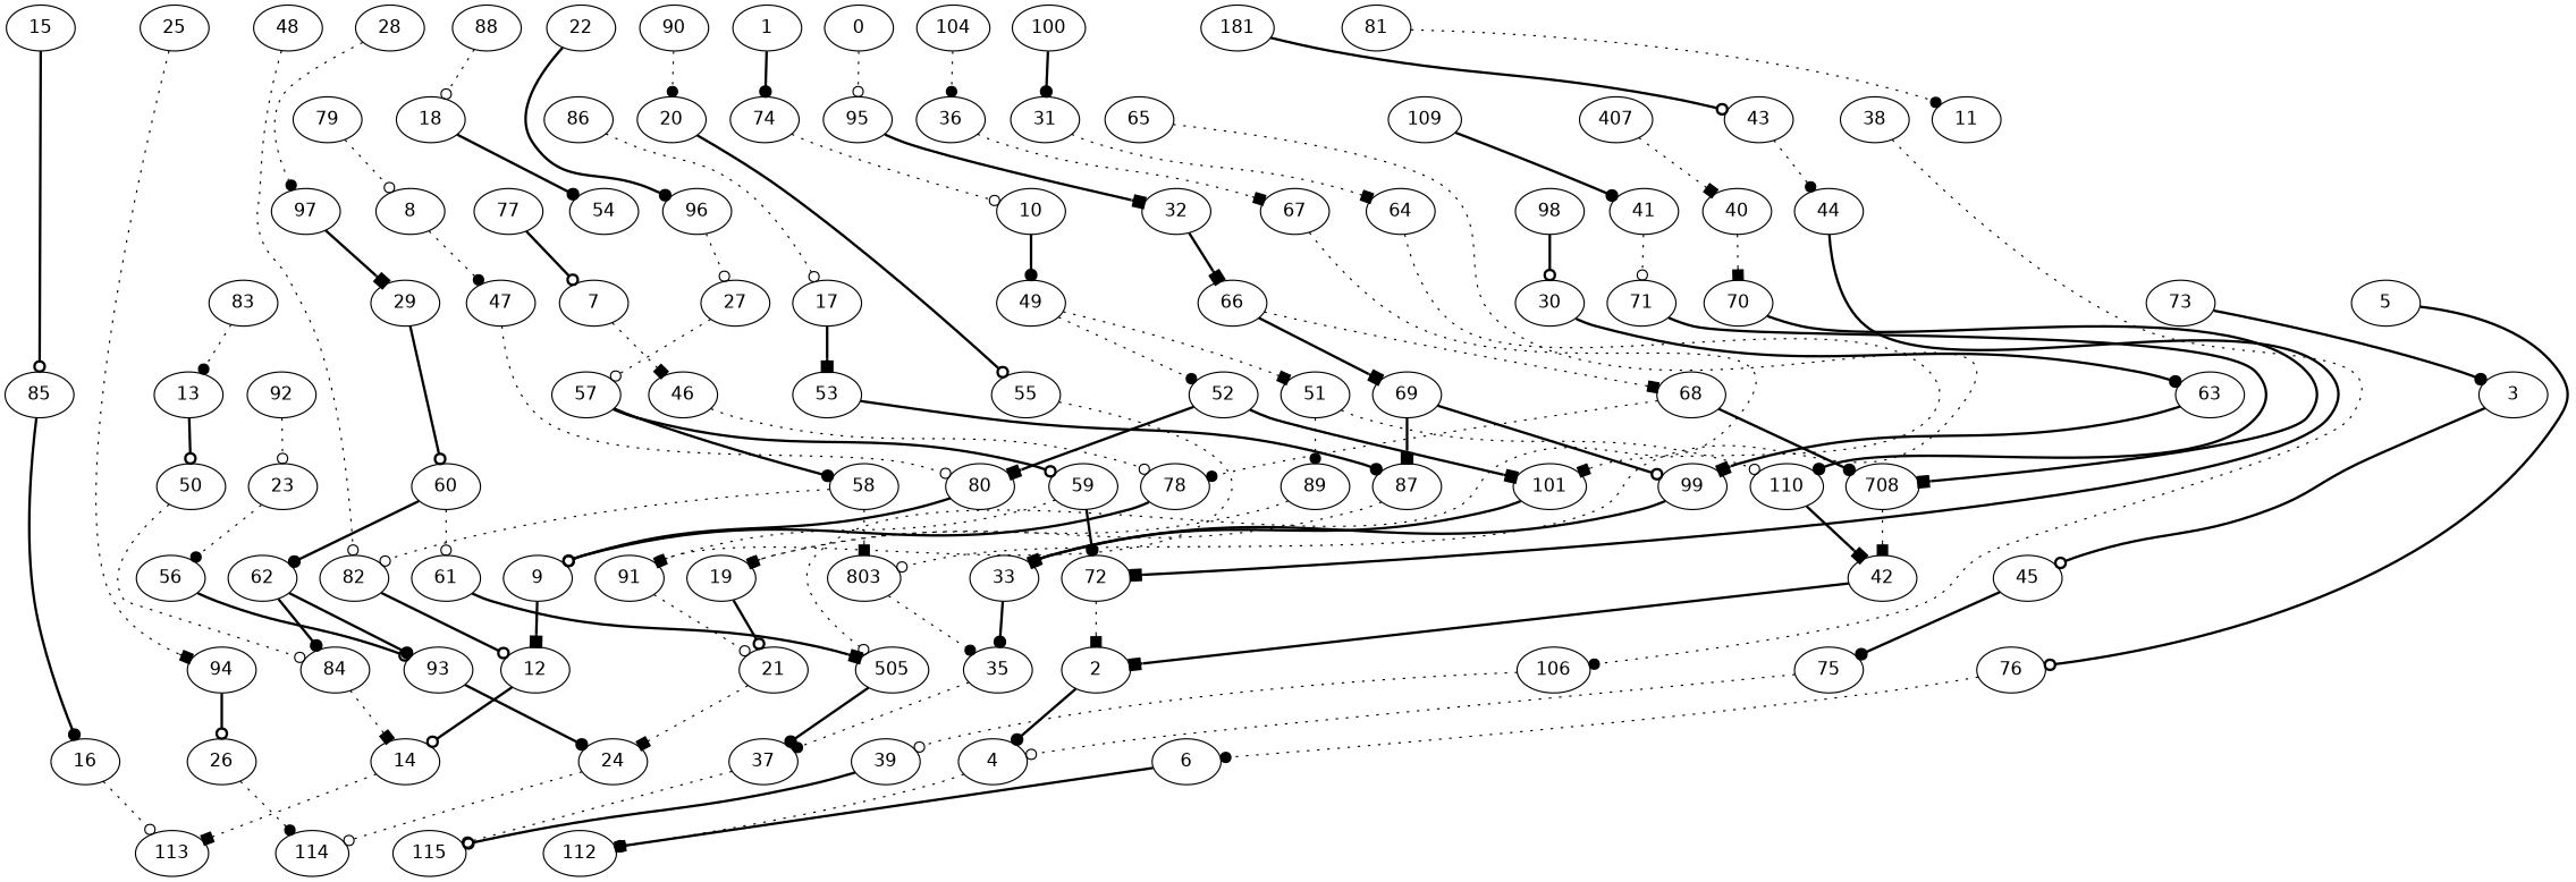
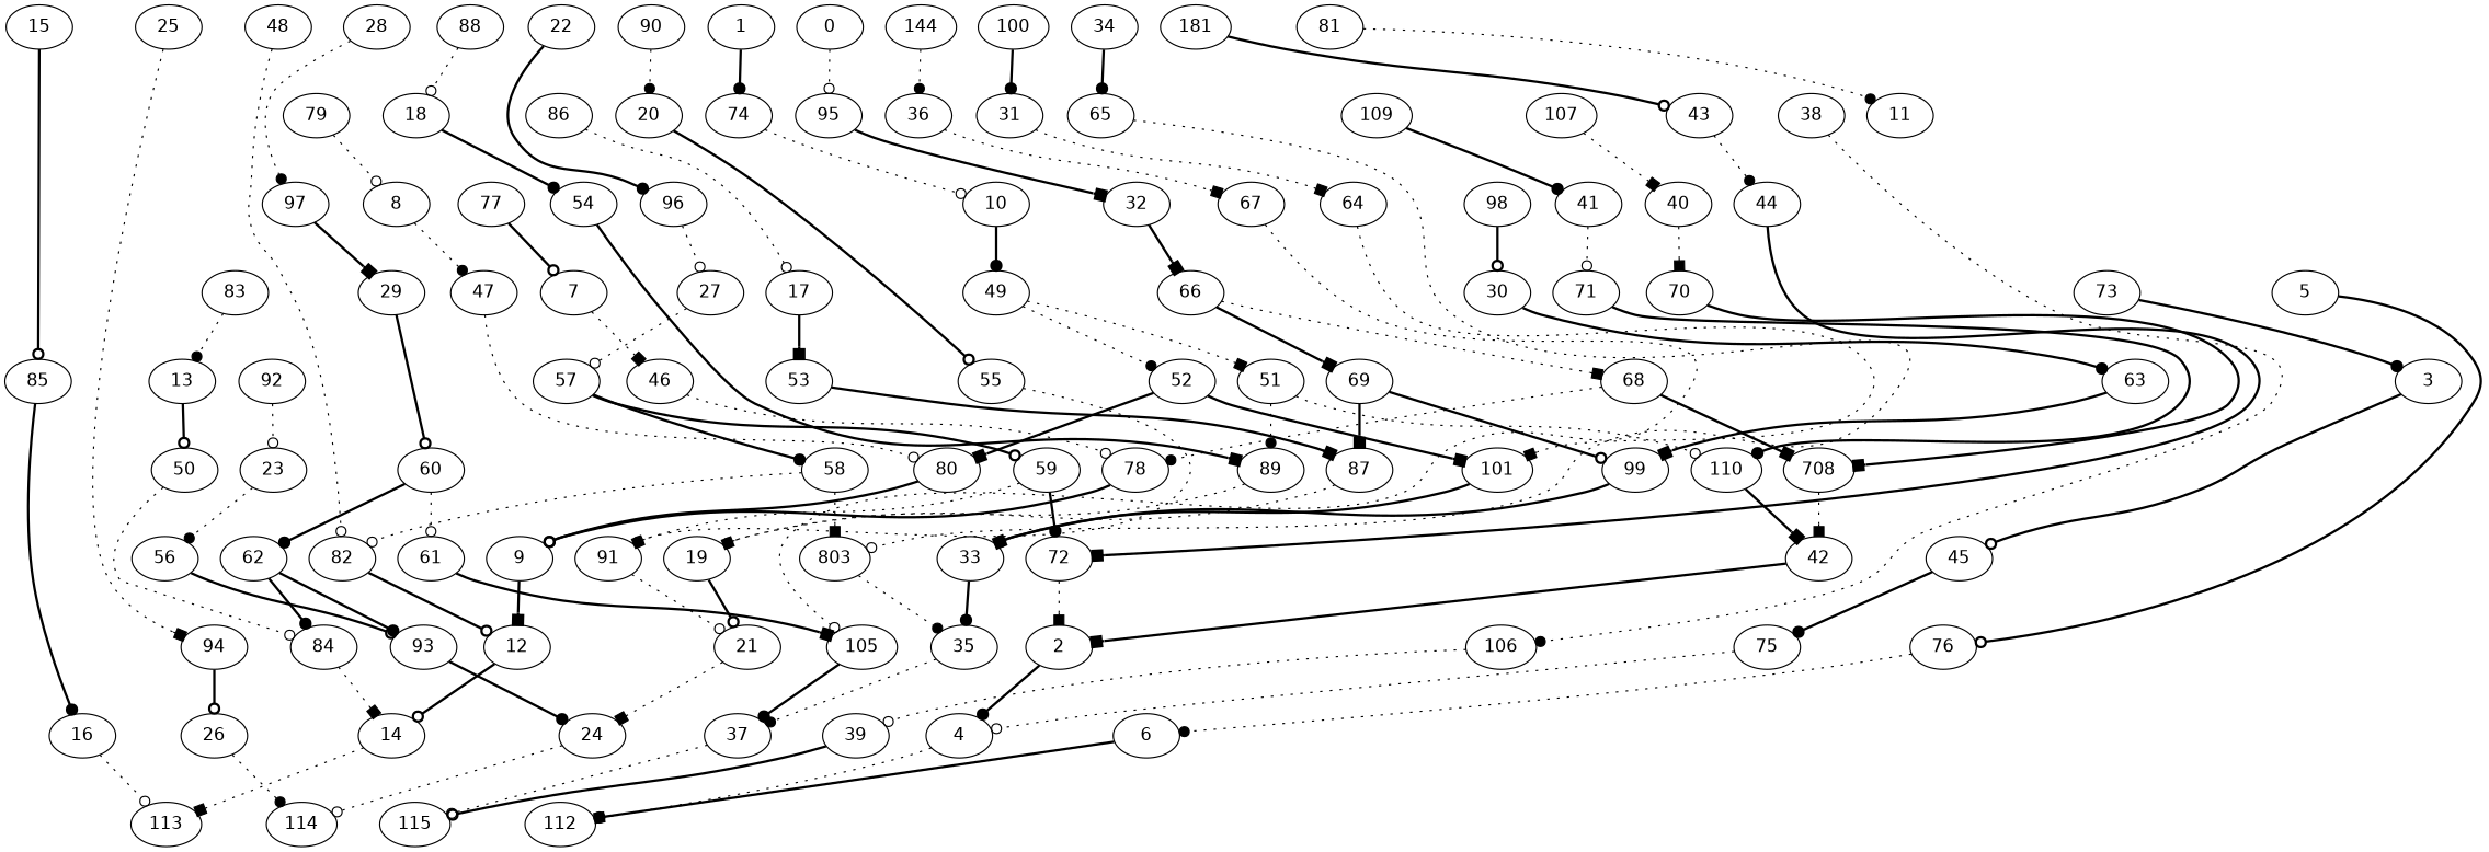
  digraph {
    fontname="DejaVu Sans"
    node [fontname="DejaVu Sans"]
    edge [arrowhead=odot fontname="DejaVu Sans" style=bold weight=0]
    0
    95
    32
    1
    74
    10
    2
    4
    112
    3
    45
    75
    5
    76
    6
    7
    46
    78
    8
    47
    80
    9
    12
    14
    49
    51
    52
    48
    82
    113
    13
    50
    84
    15
    85
    16
    17
    53
    87
    18
    54
    89
    19
    21
    24
    20
    55
    91
    114
    22
    96
    27
    23
    56
    93
    25
    94
    26
    57
    58
    59
    28
    97
    29
    60
    61
    62
    30
    63
    99
    31
    64
    101
    66
    68
    69
    33
    35
    37
+   34
    65
    n82 [label=803]
    115
    36
    67
-   105 [label=505]
+   105
    38
    106
    39
    40
    70
    n92 [label=708]
    41
    71
    110
    42
    43
    44
    72
    73
    77
    79
    81
    11
    83
    86
    88
    90
    92
    98
    100
-   104
-   107 [label=407]
+   104 [label=144]
+   107
    109
    n115 [label=181]
    0 -> 95 [style=dotted]
    95 -> 32 [arrowhead=box]
    32 -> 66 [arrowhead=box]
    1 -> 74 [arrowhead=dot]
    74 -> 10 [style=dotted]
    10 -> 49 [arrowhead=dot weight=1]
    2 -> 4 [arrowhead=dot]
    4 -> 112 [arrowhead=box style=dotted]
    3 -> 45
    45 -> 75 [arrowhead=dot]
    75 -> 4 [style=dotted]
    5 -> 76
    76 -> 6 [arrowhead=dot style=dotted]
    6 -> 112
    7 -> 46 [arrowhead=box style=dotted]
    46 -> 78 [style=dotted]
    78 -> 9
    8 -> 47 [arrowhead=dot style=dotted]
    47 -> 80 [style=dotted]
    80 -> 9
    9 -> 12 [arrowhead=box weight=1]
    12 -> 14
    14 -> 113 [arrowhead=box style=dotted]
    49 -> 51 [arrowhead=box style=dotted]
    49 -> 52 [arrowhead=dot style=dotted]
    51 -> 89 [arrowhead=dot style=dotted]
    51 -> 110 [style=dotted]
    52 -> 80 [arrowhead=box]
    52 -> 101 [arrowhead=box weight=1]
    48 -> 82 [style=dotted]
    82 -> 12 [weight=1]
    13 -> 50
    50 -> 84 [style=dotted]
    84 -> 14 [arrowhead=box style=dotted]
    15 -> 85
    85 -> 16 [arrowhead=dot]
    16 -> 113 [style=dotted]
    17 -> 53 [arrowhead=box weight=1]
-   53 -> 87 [arrowhead=dot]
+   53 -> 87 [arrowhead=box]
    87 -> 19 [arrowhead=dot style=dotted]
    18 -> 54 [arrowhead=dot]
+   54 -> 89 [arrowhead=box]
    89 -> 19 [arrowhead=box style=dotted]
    19 -> 21
    21 -> 24 [arrowhead=box style=dotted]
    24 -> 114 [style=dotted]
    20 -> 55
    55 -> 91 [arrowhead=dot style=dotted]
    91 -> 21 [style=dotted]
    22 -> 96 [arrowhead=dot]
    96 -> 27 [style=dotted]
    27 -> 57 [style=dotted]
    23 -> 56 [arrowhead=dot style=dotted]
    56 -> 93
    93 -> 24 [arrowhead=dot]
    25 -> 94 [arrowhead=box style=dotted]
    94 -> 26 [weight=2]
    26 -> 114 [arrowhead=dot style=dotted]
    57 -> 58 [arrowhead=dot]
    57 -> 59
    58 -> 82 [style=dotted]
    58 -> n82 [arrowhead=box style=dotted weight=2]
    59 -> 91 [arrowhead=box style=dotted]
    59 -> 72 [arrowhead=dot weight=1]
    28 -> 97 [arrowhead=dot style=dotted]
    97 -> 29 [arrowhead=box]
    29 -> 60
    60 -> 61 [style=dotted weight=1]
    60 -> 62 [arrowhead=dot]
    61 -> 105 [arrowhead=box]
    62 -> 84 [arrowhead=dot]
    62 -> 93 [arrowhead=dot]
    30 -> 63 [arrowhead=dot]
    63 -> 99 [arrowhead=box]
    99 -> 33 [arrowhead=box]
    31 -> 64 [arrowhead=box style=dotted]
    64 -> 101 [arrowhead=box style=dotted]
    101 -> 33 [weight=1]
    66 -> 68 [arrowhead=box style=dotted]
    66 -> 69 [arrowhead=box]
    68 -> 78 [arrowhead=dot style=dotted]
-   68 -> n92 [arrowhead=dot]
+   68 -> n92 [arrowhead=box]
    69 -> 87 [arrowhead=box weight=2]
    69 -> 99
    33 -> 35 [arrowhead=dot]
    35 -> 37 [arrowhead=dot style=dotted]
    37 -> 115 [style=dotted]
+   34 -> 65 [arrowhead=dot]
    65 -> n82 [style=dotted]
    n82 -> 35 [arrowhead=dot style=dotted]
    36 -> 67 [arrowhead=box style=dotted]
    67 -> 105 [style=dotted]
    105 -> 37 [arrowhead=dot]
    38 -> 106 [arrowhead=dot style=dotted]
    106 -> 39 [style=dotted]
    39 -> 115
    40 -> 70 [arrowhead=box style=dotted]
    70 -> n92 [arrowhead=box]
    n92 -> 42 [arrowhead=box style=dotted weight=2]
    41 -> 71 [style=dotted]
    71 -> 110 [arrowhead=dot]
    110 -> 42 [arrowhead=box]
    42 -> 2 [arrowhead=box]
    43 -> 44 [arrowhead=dot style=dotted]
    44 -> 72 [arrowhead=box]
    72 -> 2 [arrowhead=box style=dotted weight=1]
    73 -> 3 [arrowhead=dot]
    77 -> 7
    79 -> 8 [style=dotted]
    81 -> 11 [arrowhead=dot style=dotted]
    83 -> 13 [arrowhead=dot style=dotted]
    86 -> 17 [style=dotted]
    88 -> 18 [style=dotted]
    90 -> 20 [arrowhead=dot style=dotted]
    92 -> 23 [style=dotted]
    98 -> 30 [weight=1]
    100 -> 31 [arrowhead=dot]
    104 -> 36 [arrowhead=dot style=dotted]
    107 -> 40 [arrowhead=box style=dotted]
    109 -> 41 [arrowhead=dot]
    n115 -> 43
  }
